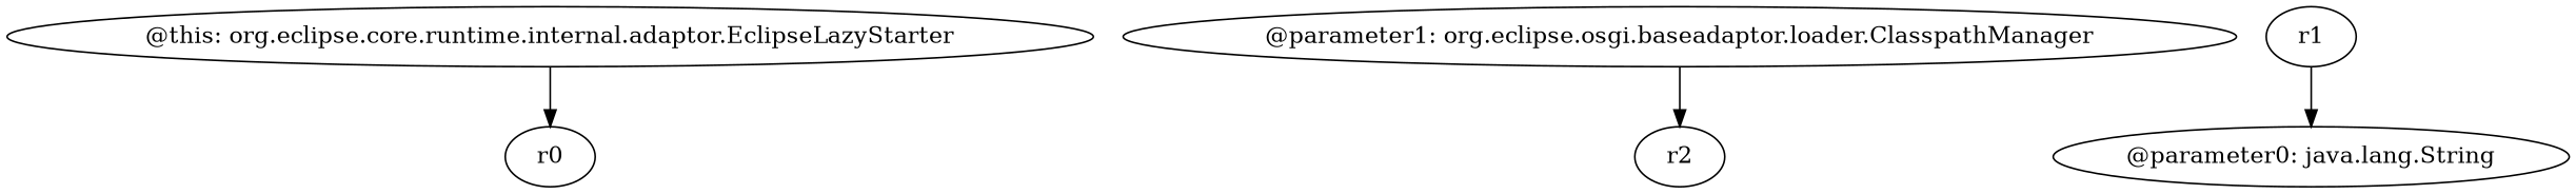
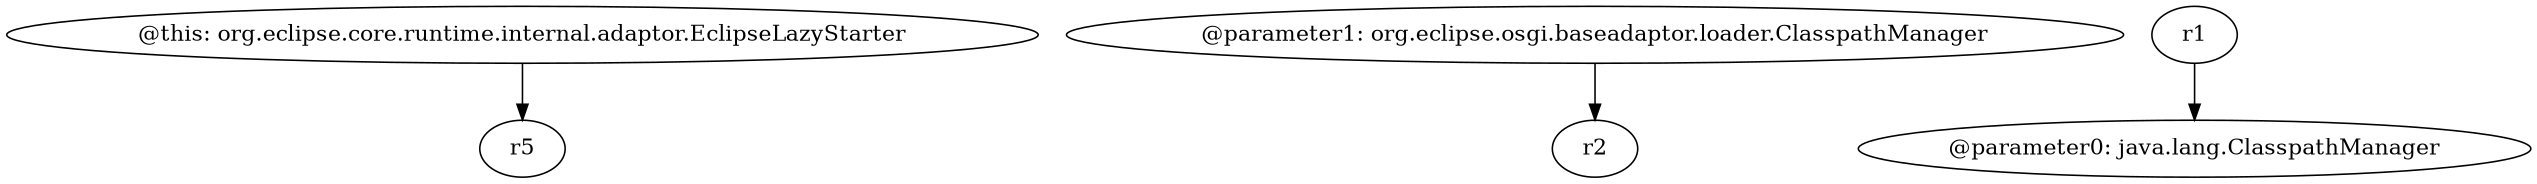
  digraph {
    n1 [label="@this: org.eclipse.core.runtime.internal.adaptor.EclipseLazyStarter"]
-   n2 [label=r0]
+   n2 [label=r5]
    n3 [label="@parameter1: org.eclipse.osgi.baseadaptor.loader.ClasspathManager"]
    n4 [label=r2]
-   n5 [label="@parameter0: java.lang.String"]
+   n5 [label="@parameter0: java.lang.ClasspathManager"]
    n6 [label=r1]
    n1 -> n2
    n3 -> n4
    n6 -> n5
  }
